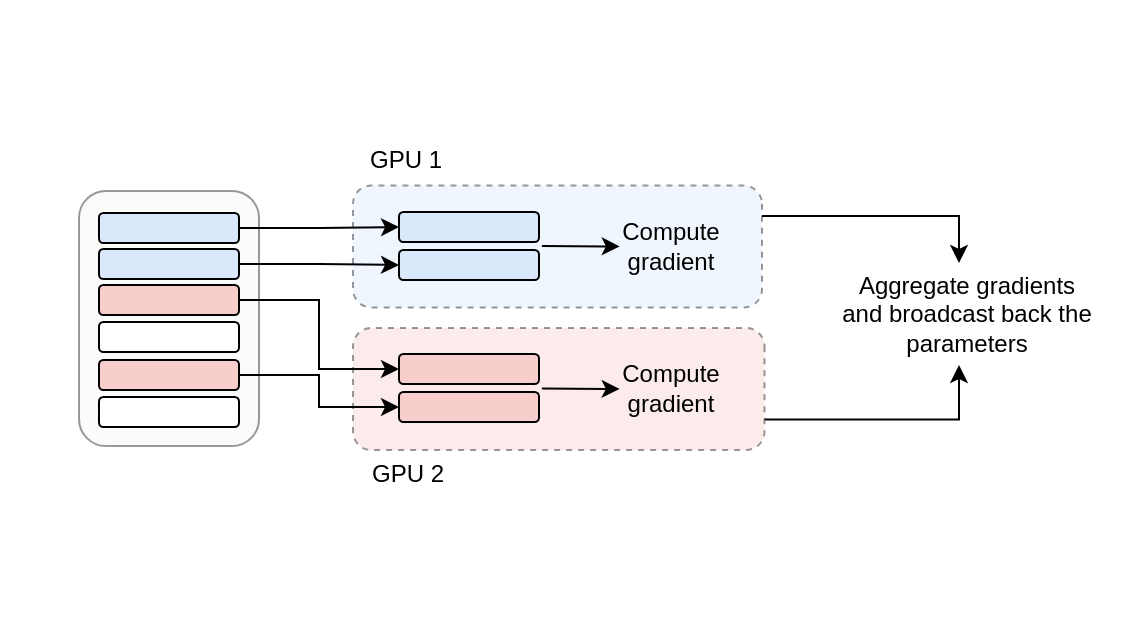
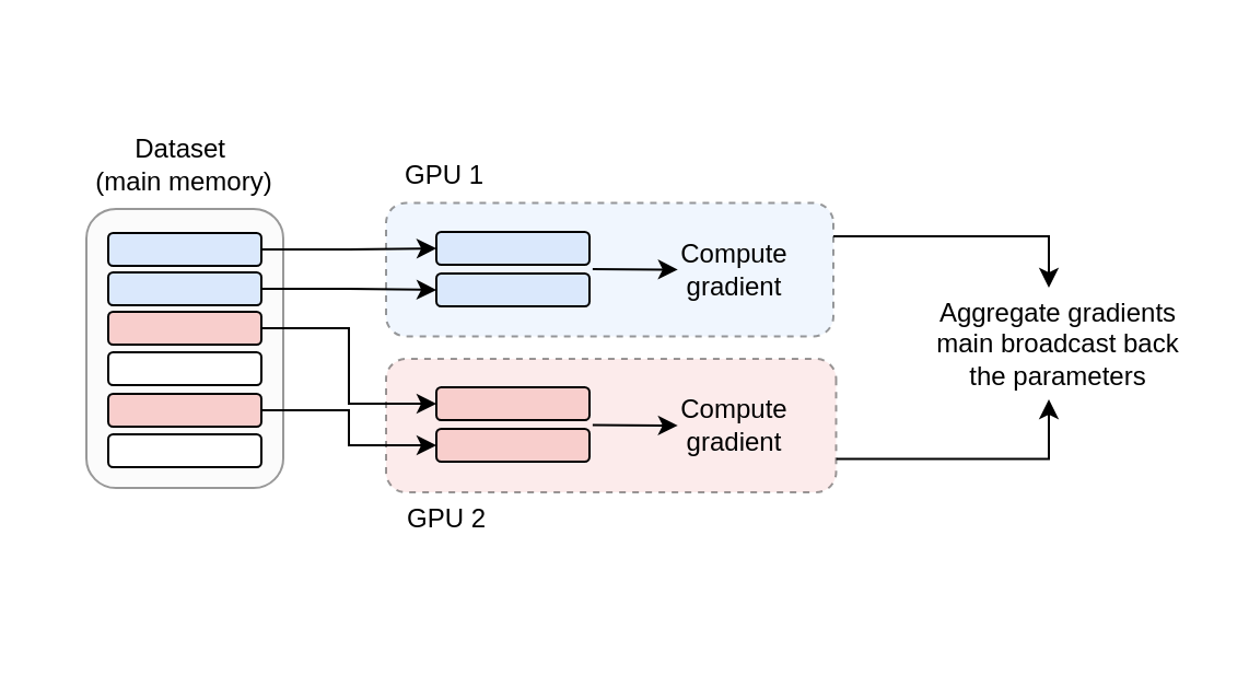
  <mxCell id="0" />
  <mxCell id="1" parent="0" />
  <mxCell id="2" style="edgeStyle=orthogonalEdgeStyle;rounded=0;orthogonalLoop=1;jettySize=auto;html=1;exitX=0.75;exitY=0;exitDx=0;exitDy=0;entryX=0.5;entryY=1;entryDx=0;entryDy=0;" parent="1" source="3" target="28" edge="1"><mxGeometry relative="1" as="geometry" /></mxCell>
  <mxCell id="3" value="" style="rounded=1;whiteSpace=wrap;html=1;fillColor=#f8cecc;strokeWidth=1;strokeColor=default;dashed=1;opacity=40;rotation=90;" parent="1" vertex="1"><mxGeometry x="248.38" y="91.13" width="61" height="205.75" as="geometry" /></mxCell>
  <mxCell id="4" style="edgeStyle=orthogonalEdgeStyle;rounded=0;orthogonalLoop=1;jettySize=auto;html=1;exitX=0.25;exitY=0;exitDx=0;exitDy=0;entryX=0.5;entryY=0;entryDx=0;entryDy=0;" parent="1" source="5" target="28" edge="1"><mxGeometry relative="1" as="geometry" /></mxCell>
  <mxCell id="5" value="" style="rounded=1;whiteSpace=wrap;html=1;fillColor=#dae8fc;strokeWidth=1;strokeColor=default;dashed=1;opacity=40;rotation=90;" parent="1" vertex="1"><mxGeometry x="247.75" y="20.5" width="61" height="204.5" as="geometry" /></mxCell>
  <mxCell id="6" value="" style="rounded=1;whiteSpace=wrap;html=1;fillColor=#f5f5f5;strokeWidth=1;rotation=90;fontColor=#333333;strokeColor=default;opacity=40;" parent="1" vertex="1"><mxGeometry x="20.25" y="113.75" width="127.5" height="90" as="geometry" /></mxCell>
  <mxCell id="7" style="edgeStyle=orthogonalEdgeStyle;rounded=0;orthogonalLoop=1;jettySize=auto;html=1;exitX=0;exitY=0.5;exitDx=0;exitDy=0;entryX=0;entryY=0.5;entryDx=0;entryDy=0;" parent="1" source="8" target="17" edge="1"><mxGeometry relative="1" as="geometry" /></mxCell>
  <mxCell id="8" value="" style="rounded=1;whiteSpace=wrap;html=1;rotation=-180;fillColor=#dae8fc;strokeColor=default;" parent="1" vertex="1"><mxGeometry x="49" y="106" width="70" height="15" as="geometry" /></mxCell>
  <mxCell id="9" style="edgeStyle=orthogonalEdgeStyle;rounded=0;orthogonalLoop=1;jettySize=auto;html=1;exitX=0;exitY=0.5;exitDx=0;exitDy=0;entryX=0;entryY=0.5;entryDx=0;entryDy=0;" parent="1" source="10" target="18" edge="1"><mxGeometry relative="1" as="geometry" /></mxCell>
  <mxCell id="10" value="" style="rounded=1;whiteSpace=wrap;html=1;rotation=-180;fillColor=#dae8fc;strokeColor=default;" parent="1" vertex="1"><mxGeometry x="49" y="124" width="70" height="15" as="geometry" /></mxCell>
  <mxCell id="11" style="edgeStyle=orthogonalEdgeStyle;rounded=0;orthogonalLoop=1;jettySize=auto;html=1;exitX=0;exitY=0.5;exitDx=0;exitDy=0;entryX=0;entryY=0.5;entryDx=0;entryDy=0;" parent="1" source="12" target="15" edge="1"><mxGeometry relative="1" as="geometry" /></mxCell>
  <mxCell id="12" value="" style="rounded=1;whiteSpace=wrap;html=1;rotation=-180;fillColor=#f8cecc;strokeColor=default;" parent="1" vertex="1"><mxGeometry x="49" y="142" width="70" height="15" as="geometry" /></mxCell>
  <mxCell id="13" value="" style="rounded=1;whiteSpace=wrap;html=1;rotation=-180;" parent="1" vertex="1"><mxGeometry x="49" y="160.5" width="70" height="15" as="geometry" /></mxCell>
+ <mxCell id="14" value="Dataset&amp;nbsp;&lt;div&gt;(main memory)&lt;/div&gt;" style="text;html=1;align=center;verticalAlign=middle;whiteSpace=wrap;rounded=0;" parent="1" vertex="1"><mxGeometry x="29" y="59.5" width="110" height="30" as="geometry" /></mxCell>
  <mxCell id="15" value="" style="rounded=1;whiteSpace=wrap;html=1;rotation=0;fillColor=#f8cecc;strokeColor=default;" parent="1" vertex="1"><mxGeometry x="199" y="176.5" width="70" height="15" as="geometry" /></mxCell>
  <mxCell id="16" value="" style="rounded=1;whiteSpace=wrap;html=1;rotation=0;fillColor=#f8cecc;strokeColor=default;" parent="1" vertex="1"><mxGeometry x="199" y="195.5" width="70" height="15" as="geometry" /></mxCell>
  <mxCell id="17" value="" style="rounded=1;whiteSpace=wrap;html=1;rotation=0;fillColor=#dae8fc;strokeColor=default;" parent="1" vertex="1"><mxGeometry x="199" y="105.5" width="70" height="15" as="geometry" /></mxCell>
  <mxCell id="18" value="" style="rounded=1;whiteSpace=wrap;html=1;rotation=0;fillColor=#dae8fc;strokeColor=default;" parent="1" vertex="1"><mxGeometry x="199" y="124.5" width="70" height="15" as="geometry" /></mxCell>
  <mxCell id="19" value="&lt;span style=&quot;&quot;&gt;GPU 2&lt;/span&gt;" style="text;html=1;align=center;verticalAlign=middle;whiteSpace=wrap;rounded=0;fontStyle=0;rotation=0;" parent="1" vertex="1"><mxGeometry x="174.25" y="222" width="60" height="30" as="geometry" /></mxCell>
  <mxCell id="20" value="" style="endArrow=classic;html=1;rounded=0;exitX=0.969;exitY=-0.037;exitDx=0;exitDy=0;exitPerimeter=0;" parent="1" edge="1"><mxGeometry width="50" height="50" relative="1" as="geometry"><mxPoint x="270.435" y="122.55" as="sourcePoint" /><mxPoint x="309.38" y="122.72" as="targetPoint" /></mxGeometry></mxCell>
  <mxCell id="21" style="edgeStyle=orthogonalEdgeStyle;rounded=0;orthogonalLoop=1;jettySize=auto;html=1;exitX=0;exitY=0.5;exitDx=0;exitDy=0;entryX=0;entryY=0.5;entryDx=0;entryDy=0;" parent="1" source="22" target="16" edge="1"><mxGeometry relative="1" as="geometry" /></mxCell>
  <mxCell id="22" value="" style="rounded=1;whiteSpace=wrap;html=1;rotation=-180;fillColor=#f8cecc;strokeColor=default;" parent="1" vertex="1"><mxGeometry x="49" y="179.5" width="70" height="15" as="geometry" /></mxCell>
  <mxCell id="23" value="" style="rounded=1;whiteSpace=wrap;html=1;rotation=-180;" parent="1" vertex="1"><mxGeometry x="49" y="198" width="70" height="15" as="geometry" /></mxCell>
  <mxCell id="24" value="&lt;span style=&quot;&quot;&gt;GPU 1&lt;/span&gt;" style="text;html=1;align=center;verticalAlign=middle;whiteSpace=wrap;rounded=0;fontStyle=0;rotation=0;" parent="1" vertex="1"><mxGeometry x="173.25" y="64.5" width="60" height="30" as="geometry" /></mxCell>
  <mxCell id="25" value="Compute&lt;div&gt;gradient&lt;/div&gt;" style="text;html=1;align=center;verticalAlign=middle;whiteSpace=wrap;rounded=0;spacingLeft=9;" parent="1" vertex="1"><mxGeometry x="294.25" y="107.75" width="73.5" height="30" as="geometry" /></mxCell>
  <mxCell id="26" value="" style="endArrow=classic;html=1;rounded=0;exitX=0.969;exitY=-0.037;exitDx=0;exitDy=0;exitPerimeter=0;" parent="1" edge="1"><mxGeometry width="50" height="50" relative="1" as="geometry"><mxPoint x="270.435" y="193.81" as="sourcePoint" /><mxPoint x="309.38" y="193.98" as="targetPoint" /></mxGeometry></mxCell>
  <mxCell id="27" value="Compute&lt;div&gt;gradient&lt;/div&gt;" style="text;html=1;align=center;verticalAlign=middle;whiteSpace=wrap;rounded=0;spacingLeft=9;" parent="1" vertex="1"><mxGeometry x="294.25" y="179.01" width="73.5" height="30" as="geometry" /></mxCell>
- <mxCell id="28" value="Aggregate gradients and broadcast back the parameters" style="text;html=1;align=center;verticalAlign=middle;whiteSpace=wrap;rounded=0;spacingLeft=9;" parent="1" vertex="1"><mxGeometry x="409" y="131" width="140" height="51" as="geometry" /></mxCell>
+ <mxCell id="28" value="Aggregate gradients main broadcast back the parameters" style="text;html=1;align=center;verticalAlign=middle;whiteSpace=wrap;rounded=0;spacingLeft=9;" parent="1" vertex="1"><mxGeometry x="409" y="131" width="140" height="51" as="geometry" /></mxCell>
